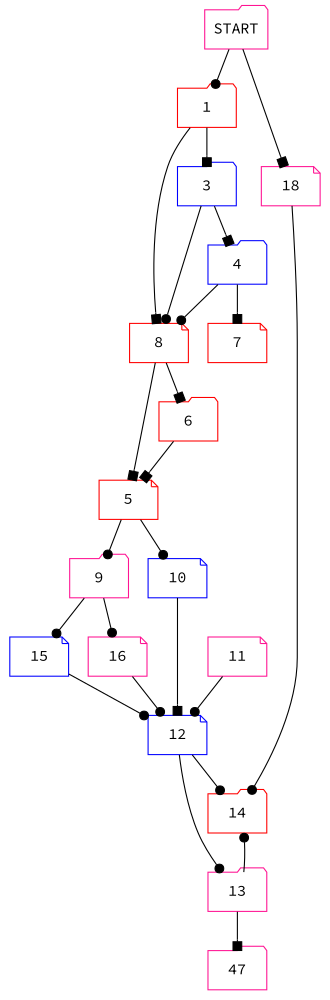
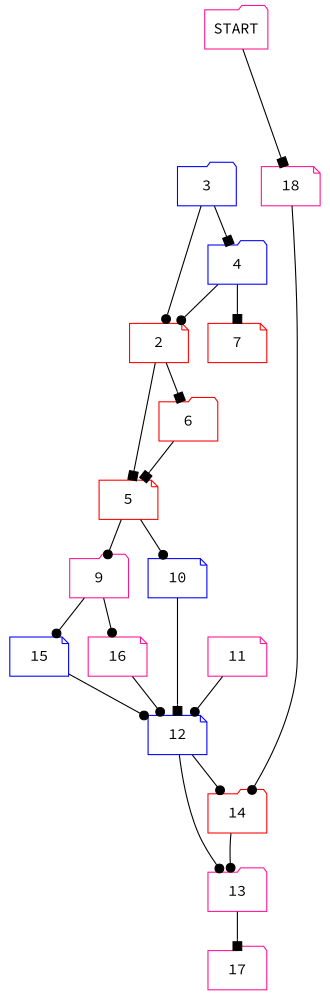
  digraph {
    fontname="Source Code Pro"
    node [color=deeppink fontname="Source Code Pro" shape=folder]
    edge [arrowhead=dot fontname="Source Code Pro"]
    n1 [label=START]
-   1 [color=red]
    18 [shape=note]
-   2 [color=red shape=note label=8]
+   2 [color=red shape=note]
    3 [color=blue]
    14 [color=red]
    5 [color=red shape=note]
    6 [color=red]
    4 [color=blue]
    9
    10 [color=blue shape=note]
    7 [color=red shape=note]
    15 [color=blue shape=note]
    16 [shape=note]
    12 [color=blue shape=note]
    11 [shape=note]
    13
-   17 [label=47]
-   n1 -> 1
+   17
    n1 -> 18 [arrowhead=box]
-   1 -> 2 [arrowhead=box]
-   1 -> 3 [arrowhead=box]
    18 -> 14
    2 -> 5 [arrowhead=box]
    2 -> 6 [arrowhead=box]
    3 -> 2
    3 -> 4 [arrowhead=box]
    5 -> 9
    5 -> 10
    6 -> 5 [arrowhead=box]
    4 -> 2
    4 -> 7 [arrowhead=box]
    9 -> 15
    9 -> 16
    10 -> 12 [arrowhead=box]
    15 -> 12
    16 -> 12
    12 -> 14
    12 -> 13
    11 -> 12
-   13 -> 14
+   14 -> 13
    13 -> 17 [arrowhead=box]
  }
